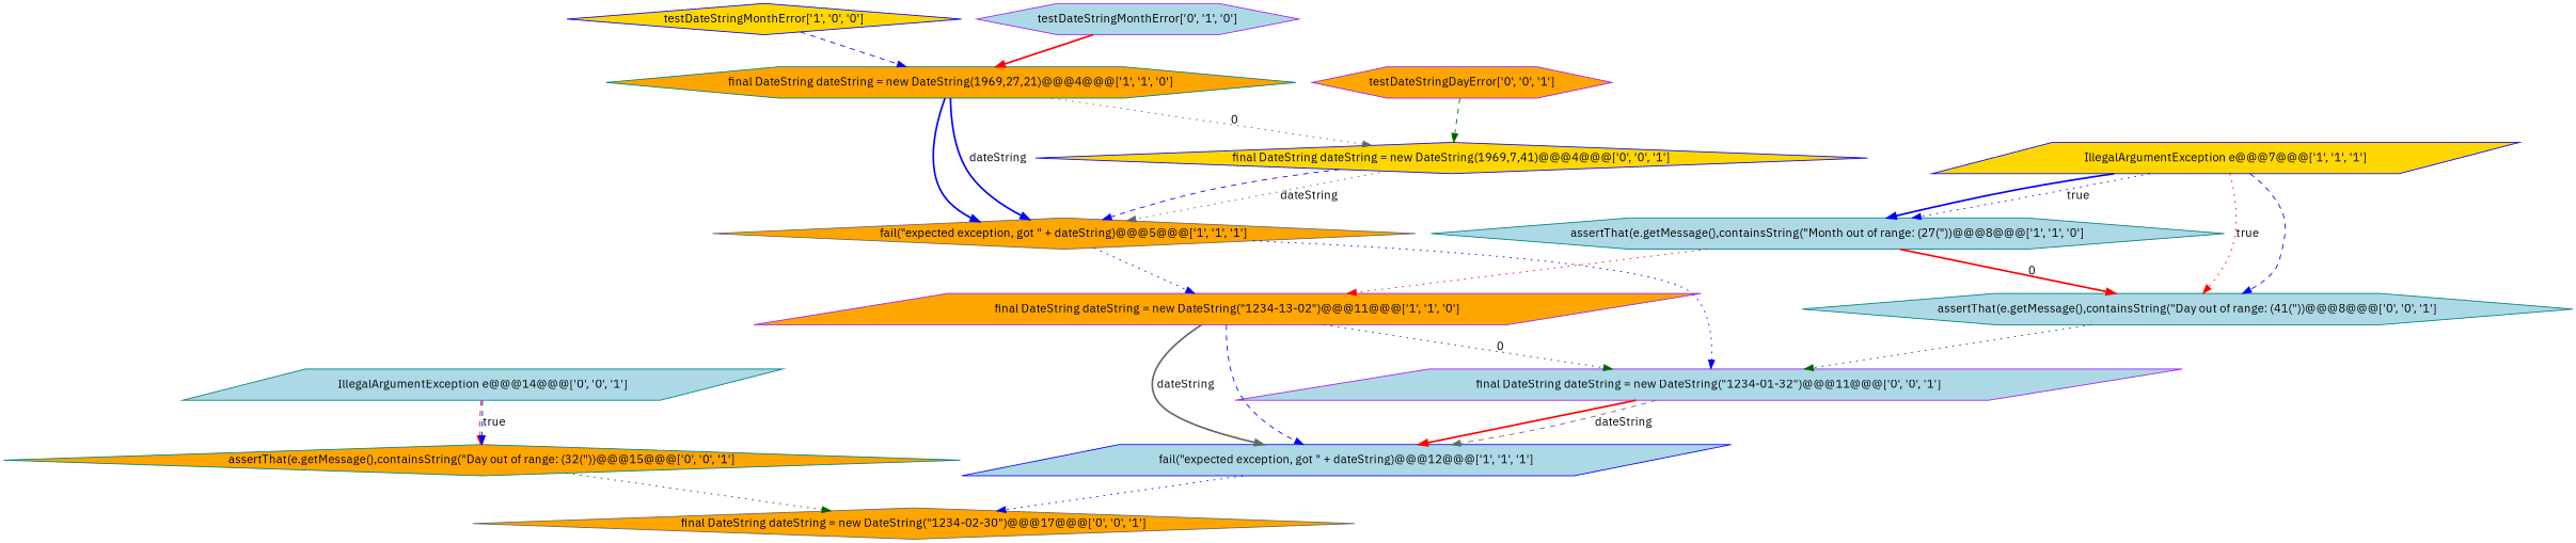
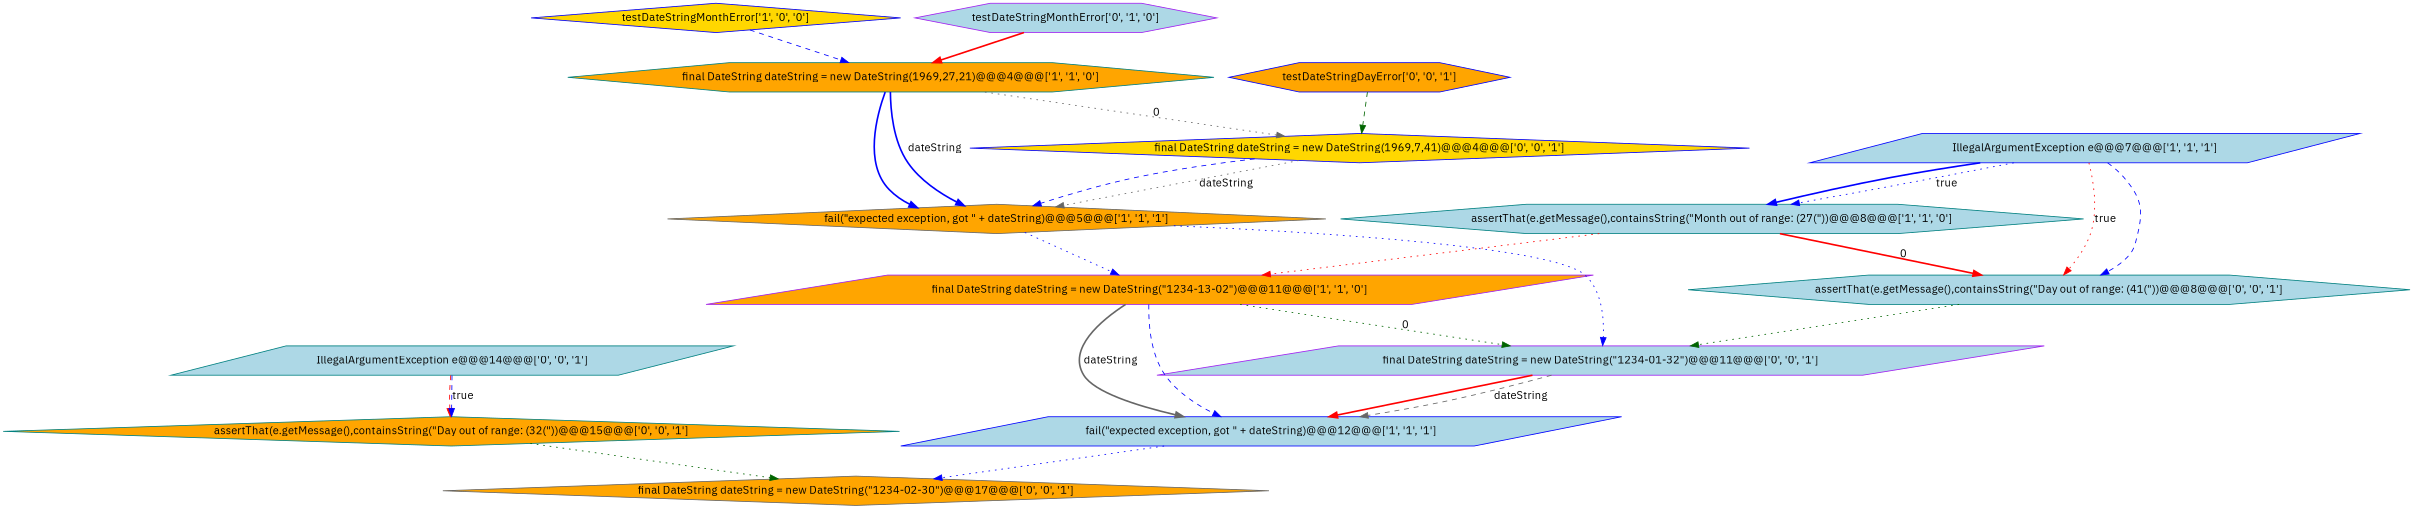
  digraph {
    fontname="IBM Plex Sans"
    node [color=teal fillcolor=orange fontname="IBM Plex Sans" shape=hexagon style=filled]
    edge [color=blue fontname="IBM Plex Sans" style=dotted]
    n1 [label="final DateString dateString = new DateString(1969,27,21)@@@4@@@['1', '1', '0']"]
    n2 [color=blue fillcolor=gold label="final DateString dateString = new DateString(1969,7,41)@@@4@@@['0', '0', '1']" shape=diamond]
    n3 [color=gray40 label="fail(\"expected exception, got \" + dateString)@@@5@@@['1', '1', '1']" shape=diamond]
    n4 [color=purple label="final DateString dateString = new DateString(\"1234-13-02\")@@@11@@@['1', '1', '0']" shape=parallelogram]
    n5 [color=purple fillcolor=lightblue label="final DateString dateString = new DateString(\"1234-01-32\")@@@11@@@['0', '0', '1']" shape=parallelogram]
    n6 [label="assertThat(e.getMessage(),containsString(\"Day out of range: (32(\"))@@@15@@@['0', '0', '1']" shape=diamond]
    n7 [color=gray40 label="final DateString dateString = new DateString(\"1234-02-30\")@@@17@@@['0', '0', '1']" shape=diamond]
    n8 [color=blue fillcolor=gold label="testDateStringMonthError['1', '0', '0']" shape=diamond]
    n9 [color=blue fillcolor=lightblue label="fail(\"expected exception, got \" + dateString)@@@12@@@['1', '1', '1']" shape=parallelogram]
-   n10 [color=blue fillcolor=gold label="IllegalArgumentException e@@@7@@@['1', '1', '1']" shape=parallelogram]
+   n10 [color=blue fillcolor=lightblue label="IllegalArgumentException e@@@7@@@['1', '1', '1']" shape=parallelogram]
    n11 [fillcolor=lightblue label="assertThat(e.getMessage(),containsString(\"Month out of range: (27(\"))@@@8@@@['1', '1', '0']"]
    n12 [fillcolor=lightblue label="assertThat(e.getMessage(),containsString(\"Day out of range: (41(\"))@@@8@@@['0', '0', '1']"]
-   n13 [color=purple label="testDateStringDayError['0', '0', '1']"]
+   n13 [color=blue label="testDateStringDayError['0', '0', '1']"]
    n14 [color=purple fillcolor=lightblue label="testDateStringMonthError['0', '1', '0']"]
    n15 [fillcolor=lightblue label="IllegalArgumentException e@@@14@@@['0', '0', '1']" shape=parallelogram]
    n1 -> n2 [color=gray40 label=0]
    n1 -> n3 [style=bold]
    n1 -> n3 [label=dateString style=bold]
    n2 -> n3 [style=dashed]
    n2 -> n3 [color=gray40 label=dateString]
    n3 -> n4
    n3 -> n5
    n4 -> n5 [color=darkgreen label=0]
    n4 -> n9 [color=gray40 label=dateString style=bold]
    n4 -> n9 [style=dashed]
    n5 -> n9 [color=red style=bold]
    n5 -> n9 [color=gray40 label=dateString style=dashed]
    n6 -> n7 [color=darkgreen]
    n8 -> n1 [style=dashed]
    n9 -> n7
    n10 -> n11 [style=bold]
    n10 -> n11 [label=true]
    n10 -> n12 [style=dashed]
    n10 -> n12 [color=red label=true]
    n11 -> n4 [color=red]
    n11 -> n12 [color=red label=0 style=bold]
    n12 -> n5 [color=darkgreen]
    n13 -> n2 [color=darkgreen style=dashed]
    n14 -> n1 [color=red style=bold]
    n15 -> n6 [color=red style=dashed]
    n15 -> n6 [label=true style=dashed]
  }
